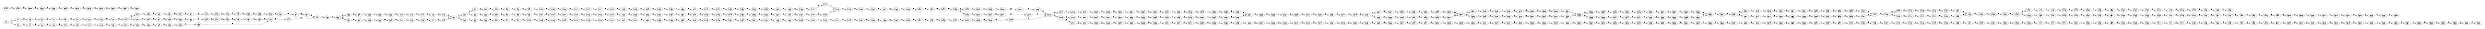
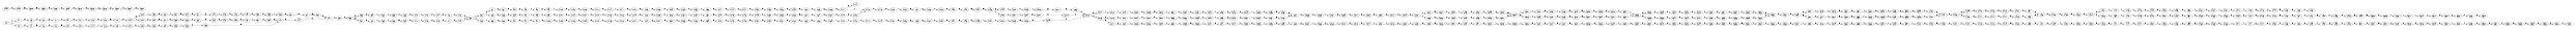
  strict digraph {
    rankdir=LR
    S0
    S1
    S2
    S3
    S4
    S5
    S6
    S7
    S8
    S9
    S10
    S11
    S12
    S13
    S14
    S15
    S16
    S17
    S18
    S19
    S20
    S21
    S22
    S23
    S24
    S25
    S26
    S27
    S28
    S29
    S30
    S31
    S32
    S33
    S34
    S35
    S36
    S37
    S38
    S39
    S40
    S41
    S42
    S43
    S44
    S45
    S46
    S47
    S48
    S49
    S50
    S51
    S52
    S53
    S54
    S55
    S56
    S57
    S58
    S59
    S60
    S61
    S62
    S63
    S64
    S65
    S66
    S67
    S68
    S69
    S70
    S71
    S72
    S73
    S74
    S75
    S76
    S77
    S78
    S79
    S80
    S81
    S82
    S83
    S84
    S85
    S86
    S87
    S88
    S89
    S90
    S91
    S92
    S93
    S94
    S95
    S96
    S97
    S98
    S99
    S100
    S101
    S102
    S103
    S104
    S105
    S106
    S107
    S108
    S109
    S110
    S111
    S112
    S113
    S114
    S115
    S116
    S117
    S118
    S119
    S120
    S121
    S122
    S123
    S124
    S125
    S126
    S127
    S128
    S129
    S130
    S131
    S132
    S133
    S134
    S135
    S136
    S137
    S138
    S139
    S140
    S141
    S142
    S143
    S144
    S145
    S146
    S147
    S148
    S149
    S150
    S151
    S152
    S153
    S154
    S155
    S156
    S157
    S158
    S159
    S160
    S161
    S162
    S163
    S164
    S165
    S166
    S167
    S168
    S169
    S170
    S171
    S172
    S173
    S174
    S175
    S176
    S177
    S178
    S179
    S180
    S181
    S182
    S183
    S184
    S185
    S186
    S187
    S188
    S189
    S190
    S191
    S192
    S193
    S194
    S195
    S196
    S197
    S198
    S199
    S200
    S201
    S202
    S203
    S204
    S205
    S206
    S207
    S208
    S209
    S210
    S211
    S212
    S213
    S214
    S215
    S216
    S217
    S218
    S219
    S220
    S221
    S222
    S223
    S224
    S225
    S226
    S227
    S228
    S229
    S230
    S231
    S232
    S233
    S234
    S235
    S236
    S237
    S238
    S239
    S240
    S241
    S242
    S243
    S244
    S245
    S246
    S247
    S248
    S249
    S250
    S251
    S252
    S253
    S254
    S255
    S256
    S257
    S258
    S259
    S260
    S261
    S262
    S263
    S264
    S265
    S266
    S267
    S268
    S269
    S270
    S271
    S272
    S273
    S274
    S275
    S276
    S277
    S278
    S279
    S280
    S281
    S282
    S283
    S284
    S285
    S286
    S287
    S288
    S289
    S290
    S291
    S292
    S293
    S294
    S295
    S296
    S297
    S298
    S299
    S300
    S301
    S302
    S303
    S304
    S305
    S306
    S307
    S308
    S309
    S310
    S311
    S312
    S313
    S314
    S315
    S316
    S317
    S318
    S319
    S320
    S321
    S322
    S323
    S324
    S325
    S326
    S327
    S328
    S329
    S330
    S331
    S332
    S333
    S334
    S335
    S336
    S337
    S338
    S339
    S340
    S341
    S342
    S343
    S344
    S345
    S346
    S347
    S348
    S349
    S350
    S351
    S352
    S353
    S354
    S355
    S356
    S357
    S358
    S359
    S360
    S361
    S362
    S363
    S364
    S365
    S366
    S367
    S368
    S369
    S370
    S371
    S372
    S373
    S374
    S375
    S376
    S377
    S378
    S379
    S380
    S381
    S382
    S383
    S384
    S385
    S386
    S387
    S388
    S389
    S390
    S391
    S392
    S393
    S394
    S395
    S396
    S397
    S398
    S399
    S400
    S401
    S402
    S403
    S404
    S405
    S406
    S407
    S408
    S409
    S410
    S411
    S412
    S413
    S414
    S415
    S416
    S417
    S418
    S419
    S420
    S421
    S422
    S423
    S424
    S425
    S426
    S427
    S428
    S429
    S430
    S431
    S432
    S433
    S434
    S435
    S436
    S437
    S438
    S439
    S440
    S441
    S442
    S443
    S444
    S445
    S446
    S447
    S448
    S449
    S450
    S451
    S452
    S453
    S454
    S455
    S456
    S457
    S458
    S459
    S460
    S461
    S462
    S463
    S464
    S465
    S466
    S467
    S468
    S469
    S470
    S471
    S472
    S473
    S474
    S475
    S476
    S477
    S478
    S479
    S480
    S481
    S482
    S483
    S484
    S485
    S486
    S487
    S488
    S489
    S490
    S492
    S493
    S495
    S496
    S494
    S497
    S498
    S499
    S500
    S501
    S502
    S503
    S504
    S505
    S506
    S507
    S508
    S509
    S510
    S511
    S512
    S513
    S514
    S515
    S516
    S517
    S518
    S519
    S520
    S521
    S522
    S523
    S524
    S525
    S526
    S527
    S528
    S529
    S530
    S531
    S532
    S533
    S534
    S535
    S536
    S537
    S0 -> S1 [label=S]
    S0 -> S2 [label=V]
    S1 -> S3 [label=N]
    S2 -> S4 [label=N]
    S3 -> S5 [label=L]
    S4 -> S6 [label=E]
    S5 -> S7 [label=A]
    S6 -> S8 [label=Q]
    S7 -> S9 [label=L]
    S8 -> S10 [label=E]
    S9 -> S11 [label=N]
    S10 -> S12 [label=K]
    S11 -> S13 [label=L]
    S12 -> S14 [label=Y]
    S13 -> S15 [label=N]
    S14 -> S16 [label=I]
    S15 -> S17 [label=E]
    S16 -> S18 [label=N]
    S17 -> S19 [label=Q]
    S18 -> S20 [label=L]
    S19 -> S21 [label=I]
    S19 -> S22 [label=R]
    S20 -> S23 [label=N]
    S21 -> S24 [label=T]
    S22 -> S25 [label=V]
    S23 -> S26 [label=K]
    S24 -> S27 [label=F]
    S25 -> S28 [label=F]
    S26 -> S29 [label=K]
    S27 -> S30 [label=P]
    S28 -> S31 [label=I]
    S29 -> S32 [label=N]
    S30 -> S33 [label=T]
    S31 -> S34 [label=E]
    S32 -> S35 [label=I]
    S33 -> S36 [label=L]
    S34 -> S37 [label=D]
    S35 -> S38 [label=T]
    S36 -> S39 [label=K]
    S37 -> S40 [label=A]
    S38 -> S41 [label=R]
    S39 -> S42 [label=K]
    S40 -> S43 [label=I]
    S41 -> S44 [label=E]
    S42 -> S45 [label=K]
    S43 -> S46 [label=K]
    S44 -> S47 [label=D]
    S45 -> S48 [label=N]
    S46 -> S49 [label=L]
    S47 -> S50 [label=I]
    S48 -> S51 [label=I]
    S49 -> S52 [label=N]
    S50 -> S53 [label=T]
    S51 -> S54 [label=T]
    S52 -> S55 [label=N]
    S53 -> S56 [label=D]
    S53 -> S57 [label=E]
    S54 -> S41 [label=R]
    S55 -> S58 [label=I]
    S56 -> S59 [label=P]
    S57 -> S60 [label=P]
    S58 -> S61 [label=T]
    S59 -> S62 [label=V]
    S60 -> S63 [label=V]
    S61 -> S64 [label=R]
    S62 -> S65 [label=S]
    S63 -> S66 [label=S]
    S64 -> S67 [label=E]
    S65 -> S68 [label=L]
    S66 -> S69 [label=H]
    S67 -> S47 [label=D]
    S68 -> S70 [label=N]
    S69 -> S71 [label=N]
    S70 -> S72 [label=I]
    S71 -> S73 [label=I]
    S72 -> S74 [label=M]
    S73 -> S75 [label=M]
    S74 -> S76 [label=K]
    S75 -> S77 [label=K]
    S76 -> S78 [label=C]
    S77 -> S79 [label=C]
    S78 -> S80 [label=L]
    S79 -> S80 [label=L]
    S80 -> S81 [label=V]
    S80 -> S82 [label=L]
    S81 -> S83 [label=I]
    S81 -> S84 [label=L]
    S82 -> S85 [label=I]
    S83 -> S86 [label=G]
    S84 -> S87 [label=G]
    S85 -> S88 [label=G]
    S86 -> S89 [label=D]
    S87 -> S90 [label=D]
    S88 -> S91 [label=D]
    S89 -> S92 [label=G]
    S90 -> S93 [label=G]
    S91 -> S94 [label=K]
    S92 -> S95 [label=V]
    S93 -> S96 [label=V]
    S94 -> S97 [label=M]
    S95 -> S98 [label=A]
    S96 -> S99 [label=A]
    S97 -> S100 [label=K]
    S98 -> S101 [label=N]
    S99 -> S102 [label=S]
    S100 -> S103 [label=Q]
    S101 -> S104 [label=F]
    S102 -> S105 [label=F]
    S103 -> S106 [label=F]
    S104 -> S107 [label=L]
    S105 -> S108 [label=L]
    S106 -> S109 [label=L]
    S107 -> S110 [label=D]
    S108 -> S111 [label=D]
    S109 -> S112 [label=Q]
    S110 -> S113 [label=N]
    S111 -> S114 [label=D]
    S112 -> S115 [label=G]
    S113 -> S116 [label=T]
    S114 -> S117 [label=S]
    S115 -> S118 [label=S]
    S116 -> S119 [label=N]
    S117 -> S120 [label=N]
    S118 -> S121 [label=E]
    S119 -> S122 [label=P]
    S120 -> S123 [label=P]
    S121 -> S124 [label=I]
    S122 -> S125 [label=N]
    S123 -> S126 [label=D]
    S124 -> S127 [label=G]
    S125 -> S128 [label=M]
    S126 -> S129 [label=M]
    S127 -> S130 [label=K]
    S128 -> S131 [label=P]
    S129 -> S132 [label=P]
    S130 -> S133 [label=L]
    S131 -> S134 [label=I]
    S132 -> S135 [label=L]
    S133 -> S136 [label=R]
    S134 -> S137 [label=V]
    S135 -> S138 [label=V]
    S136 -> S139 [label=A]
    S137 -> S140 [label=H]
    S138 -> S141 [label=H]
    S139 -> S142 [label=K]
    S140 -> S143 [label=R]
    S141 -> S144 [label=Q]
    S142 -> S145 [label=C]
    S143 -> S146 [label=C]
    S144 -> S147 [label=C]
    S145 -> S148 [label=D]
    S146 -> S149 [label=D]
    S147 -> S150 [label=D]
    S148 -> S151 [label=E]
    S149 -> S152 [label=P]
    S150 -> S153 [label=P]
    S151 -> S154 [label=D]
    S152 -> S155 [label=D]
    S153 -> S156 [label=D]
    S154 -> S157 [label=D]
    S155 -> S158 [label=N]
    S156 -> S159 [label=K]
    S157 -> S160 [label=K]
    S158 -> S161 [label=E]
    S159 -> S162 [label=E]
    S160 -> S163 [label=L]
    S161 -> S164 [label=L]
    S162 -> S165 [label=L]
    S163 -> S166 [label=N]
    S164 -> S167 [label=A]
    S165 -> S168 [label=A]
    S166 -> S169 [label=K]
    S167 -> S170 [label=K]
    S168 -> S171 [label=K]
    S169 -> S172 [label=I]
    S170 -> S173 [label=N]
    S171 -> S174 [label=N]
    S172 -> S175 [label=I]
    S173 -> S176 [label=I]
-   S174 -> S176 [label=I]
+   S171 -> S176 [label=I]
    S175 -> S177 [label=W]
    S176 -> S178 [label=W]
    S177 -> S179 [label=K]
    S178 -> S180 [label=N]
    S179 -> S181 [label=T]
    S180 -> S182 [label=V]
    S181 -> S183 [label=F]
    S182 -> S184 [label=F]
    S183 -> S185 [label=A]
    S184 -> S186 [label=A]
    S185 -> S187 [label=A]
    S186 -> S188 [label=Y]
    S187 -> S189 [label=C]
    S188 -> S190 [label=K]
    S189 -> S191 [label=E]
    S190 -> S192 [label=E]
    S191 -> S193 [label=D]
    S192 -> S194 [label=E]
    S193 -> S195 [label=D]
    S194 -> S196 [label=E]
    S195 -> S197 [label=S]
    S196 -> S198 [label=S]
    S196 -> S199 [label=A]
    S197 -> S200 [label=Y]
    S198 -> S201 [label=Y]
    S199 -> S202 [label=S]
    S200 -> S203 [label=S]
    S201 -> S204 [label=S]
    S202 -> S205 [label=Y]
    S203 -> S206 [label=H]
    S204 -> S207 [label=H]
    S205 -> S208 [label=S]
    S206 -> S209 [label=Q]
    S207 -> S210 [label=Q]
    S208 -> S211 [label=H]
    S209 -> S212 [label=T]
    S210 -> S212 [label=T]
    S211 -> S213 [label=Q]
    S212 -> S214 [label=D]
    S212 -> S215 [label=G]
    S213 -> S212 [label=T]
    S214 -> S216 [label=V]
    S215 -> S217 [label=E]
    S215 -> S218 [label=A]
    S216 -> S219 [label=S]
    S217 -> S220 [label=A]
    S218 -> S221 [label=C]
    S219 -> S222 [label=S]
    S220 -> S223 [label=S]
    S221 -> S224 [label=S]
    S222 -> S225 [label=Q]
    S223 -> S226 [label=A]
    S224 -> S227 [label=Q]
    S225 -> S228 [label=E]
    S226 -> S229 [label=K]
    S227 -> S230 [label=Q]
    S228 -> S231 [label=S]
    S229 -> S232 [label=S]
    S230 -> S233 [label=S]
    S231 -> S234 [label=T]
    S232 -> S235 [label=I]
    S233 -> S236 [label=T]
    S234 -> S237 [label=G]
    S235 -> S238 [label=E]
    S236 -> S239 [label=G]
    S237 -> S240 [label=G]
    S238 -> S241 [label=S]
    S239 -> S242 [label=G]
    S240 -> S243 [label=I]
    S241 -> S244 [label=K]
    S242 -> S245 [label=V]
    S243 -> S246 [label=A]
    S244 -> S247 [label=K]
    S245 -> S248 [label=A]
    S246 -> S249 [label=C]
    S247 -> S250 [label=L]
    S248 -> S251 [label=C]
    S249 -> S252 [label=I]
    S250 -> S253 [label=N]
    S251 -> S254 [label=I]
    S252 -> S255 [label=G]
    S253 -> S256 [label=S]
    S254 -> S257 [label=G]
    S255 -> S258 [label=E]
    S256 -> S259 [label=K]
    S257 -> S260 [label=E]
    S258 -> S261 [label=K]
    S259 -> S262 [label=S]
    S260 -> S261 [label=K]
    S261 -> S263 [label=K]
    S262 -> S264 [label=A]
    S263 -> S265 [label=N]
    S264 -> S266 [label=I]
    S265 -> S267 [label=I]
    S266 -> S268 [label=A]
    S267 -> S269 [label=A]
    S268 -> S270 [label=S]
    S269 -> S271 [label=K]
    S270 -> S272 [label=K]
    S271 -> S273 [label=R]
    S272 -> S274 [label=F]
    S273 -> S275 [label=F]
    S274 -> S276 [label=S]
    S275 -> S277 [label=T]
    S276 -> S278 [label=S]
    S277 -> S279 [label=K]
    S278 -> S280 [label=A]
    S279 -> S281 [label=A]
    S280 -> S282 [label=Y]
    S281 -> S283 [label=I]
    S281 -> S284 [label=V]
    S282 -> S285 [label=K]
    S283 -> S286 [label=D]
    S284 -> S287 [label=E]
    S285 -> S288 [label=E]
    S286 -> S289 [label=T]
    S287 -> S290 [label=T]
    S288 -> S291 [label=S]
    S289 -> S292 [label=S]
    S290 -> S293 [label=S]
    S291 -> S294 [label=Q]
    S292 -> S295 [label=K]
    S293 -> S296 [label=K]
    S294 -> S297 [label=L]
    S295 -> S298 [label=L]
    S296 -> S299 [label=L]
    S297 -> S300 [label=Q]
    S298 -> S301 [label=G]
    S299 -> S302 [label=G]
    S300 -> S303 [label=S]
    S301 -> S304 [label=H]
    S302 -> S304 [label=H]
    S303 -> S305 [label=Y]
    S304 -> S306 [label=F]
    S304 -> S307 [label=V]
    S305 -> S308 [label=V]
    S306 -> S309 [label=V]
    S307 -> S310 [label=V]
    S308 -> S311 [label=Q]
    S309 -> S312 [label=K]
    S310 -> S313 [label=N]
    S311 -> S314 [label=A]
    S312 -> S315 [label=M]
    S313 -> S316 [label=I]
    S314 -> S317 [label=F]
    S315 -> S318 [label=F]
    S316 -> S319 [label=F]
    S317 -> S320 [label=E]
    S318 -> S321 [label=E]
    S319 -> S322 [label=E]
    S320 -> S323 [label=T]
    S321 -> S324 [label=D]
    S322 -> S325 [label=D]
    S323 -> S326 [label=P]
    S324 -> S327 [label=F]
    S325 -> S328 [label=F]
    S326 -> S329 [label=S]
    S327 -> S330 [label=S]
    S328 -> S331 [label=S]
    S329 -> S332 [label=I]
    S330 -> S333 [label=I]
    S331 -> S333 [label=I]
    S332 -> S334 [label=T]
    S333 -> S335 [label=R]
    S333 -> S336 [label=Q]
    S334 -> S337 [label=N]
    S335 -> S338 [label=G]
    S336 -> S339 [label=G]
    S337 -> S340 [label=N]
    S338 -> S341 [label=D]
    S339 -> S342 [label=D]
    S340 -> S343 [label=N]
    S341 -> S344 [label=Q]
    S342 -> S345 [label=N]
    S343 -> S346 [label=D]
    S344 -> S347 [label=D]
    S345 -> S348 [label=N]
    S346 -> S349 [label=L]
    S347 -> S350 [label=L]
    S348 -> S351 [label=L]
    S349 -> S352 [label=D]
    S350 -> S353 [label=D]
    S351 -> S354 [label=D]
    S352 -> S355 [label=A]
    S353 -> S356 [label=G]
    S354 -> S357 [label=G]
    S355 -> S358 [label=K]
    S356 -> S359 [label=T]
    S357 -> S360 [label=T]
    S358 -> S361 [label=E]
    S359 -> S362 [label=A]
    S360 -> S363 [label=A]
    S361 -> S364 [label=L]
    S362 -> S365 [label=M]
    S363 -> S365 [label=M]
    S364 -> S366 [label=L]
    S365 -> S367 [label=L]
    S366 -> S368 [label=D]
    S367 -> S369 [label=N]
    S368 -> S370 [label=R]
    S369 -> S371 [label=E]
    S369 -> S372 [label=Q]
    S370 -> S373 [label=I]
    S371 -> S374 [label=T]
    S372 -> S375 [label=I]
    S373 -> S376 [label=Q]
    S374 -> S377 [label=I]
    S375 -> S378 [label=I]
    S376 -> S379 [label=Y]
    S377 -> S380 [label=E]
    S378 -> S381 [label=E]
    S379 -> S382 [label=K]
    S380 -> S383 [label=R]
    S381 -> S384 [label=R]
    S382 -> S385 [label=A]
    S383 -> S386 [label=V]
    S384 -> S387 [label=I]
    S385 -> S388 [label=L]
    S386 -> S389 [label=R]
    S387 -> S390 [label=R]
    S388 -> S391 [label=K]
    S389 -> S392 [label=Y]
    S390 -> S393 [label=Y]
    S391 -> S394 [label=I]
    S392 -> S395 [label=G]
    S393 -> S396 [label=G]
    S394 -> S397 [label=Q]
    S395 -> S398 [label=P]
    S396 -> S399 [label=P]
    S397 -> S400 [label=V]
    S398 -> S401 [label=L]
    S399 -> S402 [label=L]
    S400 -> S403 [label=Q]
    S401 -> S404 [label=P]
    S402 -> S404 [label=P]
    S403 -> S405 [label=E]
    S404 -> S406 [label=L]
    S405 -> S407 [label=L]
    S406 -> S408 [label=C]
    S406 -> S409 [label=N]
    S407 -> S410 [label=L]
    S408 -> S411 [label=A]
    S409 -> S412 [label=A]
    S410 -> S413 [label=D]
    S411 -> S414 [label=A]
    S412 -> S415 [label=A]
    S413 -> S416 [label=G]
    S414 -> S417 [label=K]
    S415 -> S418 [label=K]
    S416 -> S419 [label=M]
    S417 -> S420 [label=F]
    S418 -> S421 [label=F]
    S419 -> S422 [label=E]
    S420 -> S423 [label=L]
    S421 -> S424 [label=L]
    S422 -> S425 [label=T]
    S423 -> S426 [label=D]
    S424 -> S426 [label=D]
    S425 -> S427 [label=K]
    S426 -> S428 [label=N]
    S427 -> S429 [label=D]
    S428 -> S430 [label=L]
    S429 -> S431 [label=I]
    S430 -> S432 [label=E]
    S431 -> S433 [label=C]
    S432 -> S434 [label=N]
    S433 -> S435 [label=G]
    S434 -> S436 [label=C]
    S434 -> S437 [label=T]
    S435 -> S438 [label=N]
    S436 -> S439 [label=S]
    S437 -> S440 [label=S]
    S438 -> S441 [label=R]
    S439 -> S442 [label=I]
    S440 -> S443 [label=I]
    S441 -> S444 [label=N]
    S442 -> S445 [label=Y]
    S443 -> S446 [label=Y]
    S444 -> S447 [label=T]
    S445 -> S448 [label=G]
    S446 -> S449 [label=G]
    S447 -> S450 [label=D]
    S448 -> S451 [label=N]
    S449 -> S452 [label=N]
    S450 -> S453 [label=V]
    S451 -> S454 [label=G]
    S452 -> S455 [label=S]
    S453 -> S456 [label=V]
    S454 -> S457 [label=D]
    S455 -> S458 [label=D]
    S456 -> S459 [label=G]
    S457 -> S460 [label=T]
    S458 -> S461 [label=V]
    S459 -> S462 [label=F]
    S460 -> S463 [label=D]
    S461 -> S464 [label=D]
    S462 -> S465 [label=A]
    S463 -> S466 [label=V]
    S464 -> S467 [label=I]
    S465 -> S468 [label=N]
    S466 -> S469 [label=K]
    S467 -> S470 [label=K]
    S468 -> S471 [label=V]
    S469 -> S472 [label=A]
    S470 -> S473 [label=S]
    S471 -> S474 [label=I]
    S472 -> S475 [label=F]
    S473 -> S476 [label=F]
    S474 -> S477 [label=A]
    S475 -> S478 [label=A]
    S476 -> S479 [label=A]
    S477 -> S480 [label=D]
    S478 -> S481 [label=E]
    S479 -> S482 [label=E]
    S480 -> S483 [label=L]
    S481 -> S484 [label=R]
    S482 -> S485 [label=R]
    S483 -> S486 [label=D]
    S484 -> S487 [label=L]
    S485 -> S488 [label=M]
    S486 -> S489 [label=D]
    S487 -> S490 [label=E]
    S489 -> S492 [label=S]
    S490 -> S493 [label=M]
    S492 -> S495 [label=A]
    S493 -> S496 [label=M]
    S495 -> S498 [label=L]
    S496 -> S499 [label=E]
    S494 -> S497 [label=M]
    S497 -> S500 [label=E]
    S498 -> S501 [label=K]
    S499 -> S502 [label=E]
    S500 -> S503 [label=E]
    S501 -> S504 [label=L]
    S502 -> S505 [label=D]
    S503 -> S506 [label=Q]
    S504 -> S507 [label=E]
    S505 -> S508 [label=S]
    S506 -> S509 [label=T]
    S507 -> S510 [label=A]
    S508 -> S511 [label=V]
    S509 -> S512 [label=D]
    S510 -> S513 [label=L]
    S511 -> S514 [label=S]
    S512 -> S515 [label=Q]
    S513 -> S516 [label=Q]
    S514 -> S517 [label=G]
    S515 -> S518 [label=A]
    S516 -> S519 [label=Q]
    S517 -> S520 [label=R]
    S518 -> S521 [label=A]
    S519 -> S522 [label=R]
    S520 -> S523 [label=A]
    S521 -> S524 [label=M]
    S522 -> S525 [label=I]
    S523 -> S526 [label=M]
    S524 -> S527 [label=K]
    S525 -> S528 [label=S]
    S526 -> S529 [label=K]
    S528 -> S530 [label=M]
    S530 -> S531 [label=D]
    S531 -> S532 [label=Y]
    S532 -> S533 [label=E]
    S533 -> S534 [label=D]
    S534 -> S535 [label=N]
    S535 -> S536 [label=A]
    S536 -> S537 [label=M]
  }
